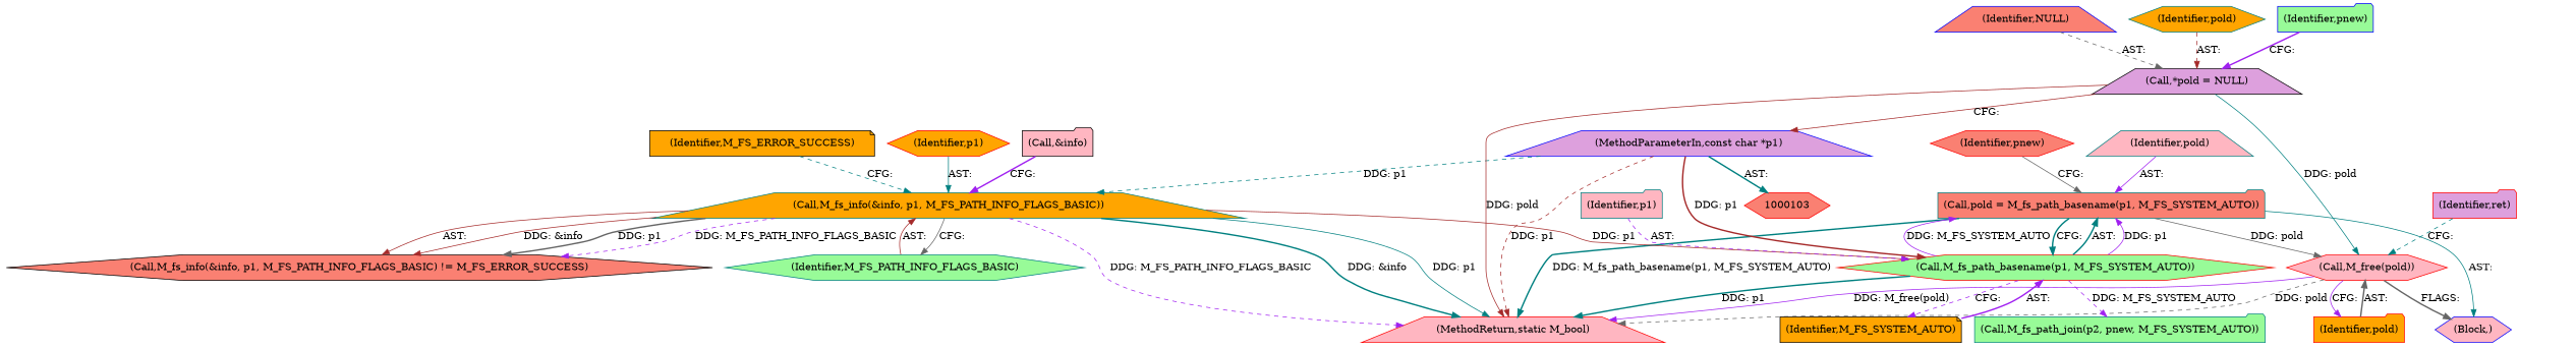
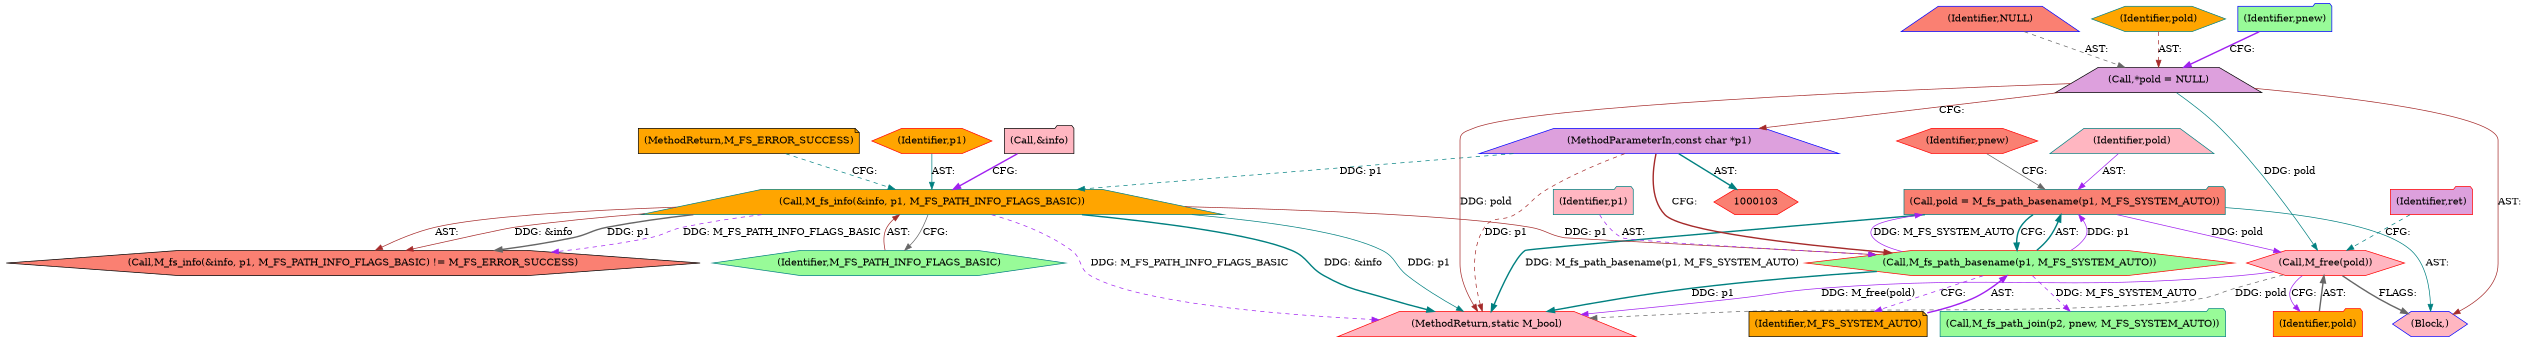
  digraph {
    node [color=red fillcolor=lightpink shape=hexagon style=filled]
    edge [color=purple style=solid]
    n1 [label="(Call,M_free(pold))"]
    n2 [label="(MethodReturn,static M_bool)" shape=trapezium]
    n3 [fillcolor=orange label="(Identifier,pold)" shape=folder]
    n4 [color=blue label="(Block,)"]
    n5 [color=teal fillcolor=salmon label="(Call,pold = M_fs_path_basename(p1, M_FS_SYSTEM_AUTO))" shape=folder]
    n6 [fillcolor=palegreen label="(Call,M_fs_path_basename(p1, M_FS_SYSTEM_AUTO))"]
    n7 [color=teal fillcolor=palegreen label="(Call,M_fs_path_join(p2, pnew, M_FS_SYSTEM_AUTO))" shape=folder]
    n8 [color=black fillcolor=orange label="(Identifier,M_FS_SYSTEM_AUTO)" shape=note]
    n9 [color=teal fillcolor=orange label="(Call,M_fs_info(&info, p1, M_FS_PATH_INFO_FLAGS_BASIC))" shape=trapezium]
    n10 [color=teal fillcolor=palegreen label="(Identifier,M_FS_PATH_INFO_FLAGS_BASIC)"]
    n11 [color=black fillcolor=salmon label="(Call,M_fs_info(&info, p1, M_FS_PATH_INFO_FLAGS_BASIC) != M_FS_ERROR_SUCCESS)"]
    n12 [color=blue fillcolor=plum label="(MethodParameterIn,const char *p1)" shape=trapezium]
    1000103 [fillcolor=salmon]
    n14 [color=black fillcolor=plum label="(Call,*pold = NULL)" shape=trapezium]
    n15 [color=blue fillcolor=salmon label="(Identifier,NULL)" shape=trapezium]
    n16 [color=teal fillcolor=orange label="(Identifier,pold)"]
    n17 [color=black label="(Call,&info)" shape=folder]
    n18 [color=blue fillcolor=palegreen label="(Identifier,pnew)" shape=folder]
    n19 [color=teal label="(Identifier,p1)" shape=folder]
    n20 [color=teal label="(Identifier,pold)" shape=trapezium]
    n21 [fillcolor=plum label="(Identifier,ret)" shape=folder]
-   n22 [color=black fillcolor=orange label="(Identifier,M_FS_ERROR_SUCCESS)" shape=note]
+   n22 [color=black fillcolor=orange label="(MethodReturn,M_FS_ERROR_SUCCESS)" shape=note]
    n23 [fillcolor=salmon label="(Identifier,pnew)"]
    n24 [fillcolor=orange label="(Identifier,p1)"]
    n1 -> n2 [label="DDG: M_free(pold)"]
    n1 -> n2 [color=gray40 label="DDG: pold" style=dashed]
    n1 -> n3 [label="CFG: "]
    n1 -> n4 [color=gray40 label="FLAGS: " style=bold]
    n3 -> n1 [color=gray40 label="AST: " style=bold]
-   n5 -> n1 [color=gray40 label="DDG: pold"]
+   n5 -> n1 [label="DDG: pold"]
    n5 -> n2 [color=teal label="DDG: M_fs_path_basename(p1, M_FS_SYSTEM_AUTO)" style=bold]
    n5 -> n4 [color=teal label="AST: "]
    n5 -> n6 [color=teal label="CFG: " style=bold]
    n6 -> n2 [color=teal label="DDG: p1" style=bold]
    n6 -> n5 [color=teal label="AST: " style=bold]
    n6 -> n5 [label="DDG: p1"]
    n6 -> n5 [label="DDG: M_FS_SYSTEM_AUTO"]
    n6 -> n7 [label="DDG: M_FS_SYSTEM_AUTO" style=dashed]
    n6 -> n8 [label="CFG: " style=dashed]
    n8 -> n6 [label="AST: " style=bold]
    n9 -> n2 [color=teal label="DDG: &info" style=bold]
    n9 -> n2 [color=teal label="DDG: p1"]
    n9 -> n2 [label="DDG: M_FS_PATH_INFO_FLAGS_BASIC" style=dashed]
    n9 -> n6 [color=brown label="DDG: p1"]
    n9 -> n10 [color=gray40 label="CFG: "]
    n9 -> n11 [color=brown label="AST: "]
    n9 -> n11 [color=brown label="DDG: &info"]
    n9 -> n11 [color=gray40 label="DDG: p1" style=bold]
    n9 -> n11 [label="DDG: M_FS_PATH_INFO_FLAGS_BASIC" style=dashed]
    n10 -> n9 [color=brown label="AST: "]
    n12 -> n2 [color=brown label="DDG: p1" style=dashed]
-   n12 -> n6 [color=brown label="DDG: p1" style=bold]
+   n12 -> n6 [color=brown label="CFG: " style=bold]
    n12 -> n9 [color=teal label="DDG: p1" style=dashed]
    n12 -> 1000103 [color=teal label="AST: " style=bold]
    n14 -> n1 [color=teal label="DDG: pold"]
    n14 -> n2 [color=brown label="DDG: pold"]
+   n14 -> n4 [color=brown label="AST: "]
    n14 -> n12 [color=brown label="CFG: "]
    n15 -> n14 [color=gray40 label="AST: " style=dashed]
    n16 -> n14 [color=brown label="AST: " style=dashed]
    n17 -> n9 [label="CFG: " style=bold]
    n18 -> n14 [label="CFG: " style=bold]
    n19 -> n6 [label="AST: " style=dashed]
    n20 -> n5 [label="AST: "]
    n21 -> n1 [color=teal label="CFG: " style=dashed]
    n22 -> n9 [color=teal label="CFG: " style=dashed]
    n23 -> n5 [color=gray40 label="CFG: "]
    n24 -> n9 [color=teal label="AST: "]
  }
